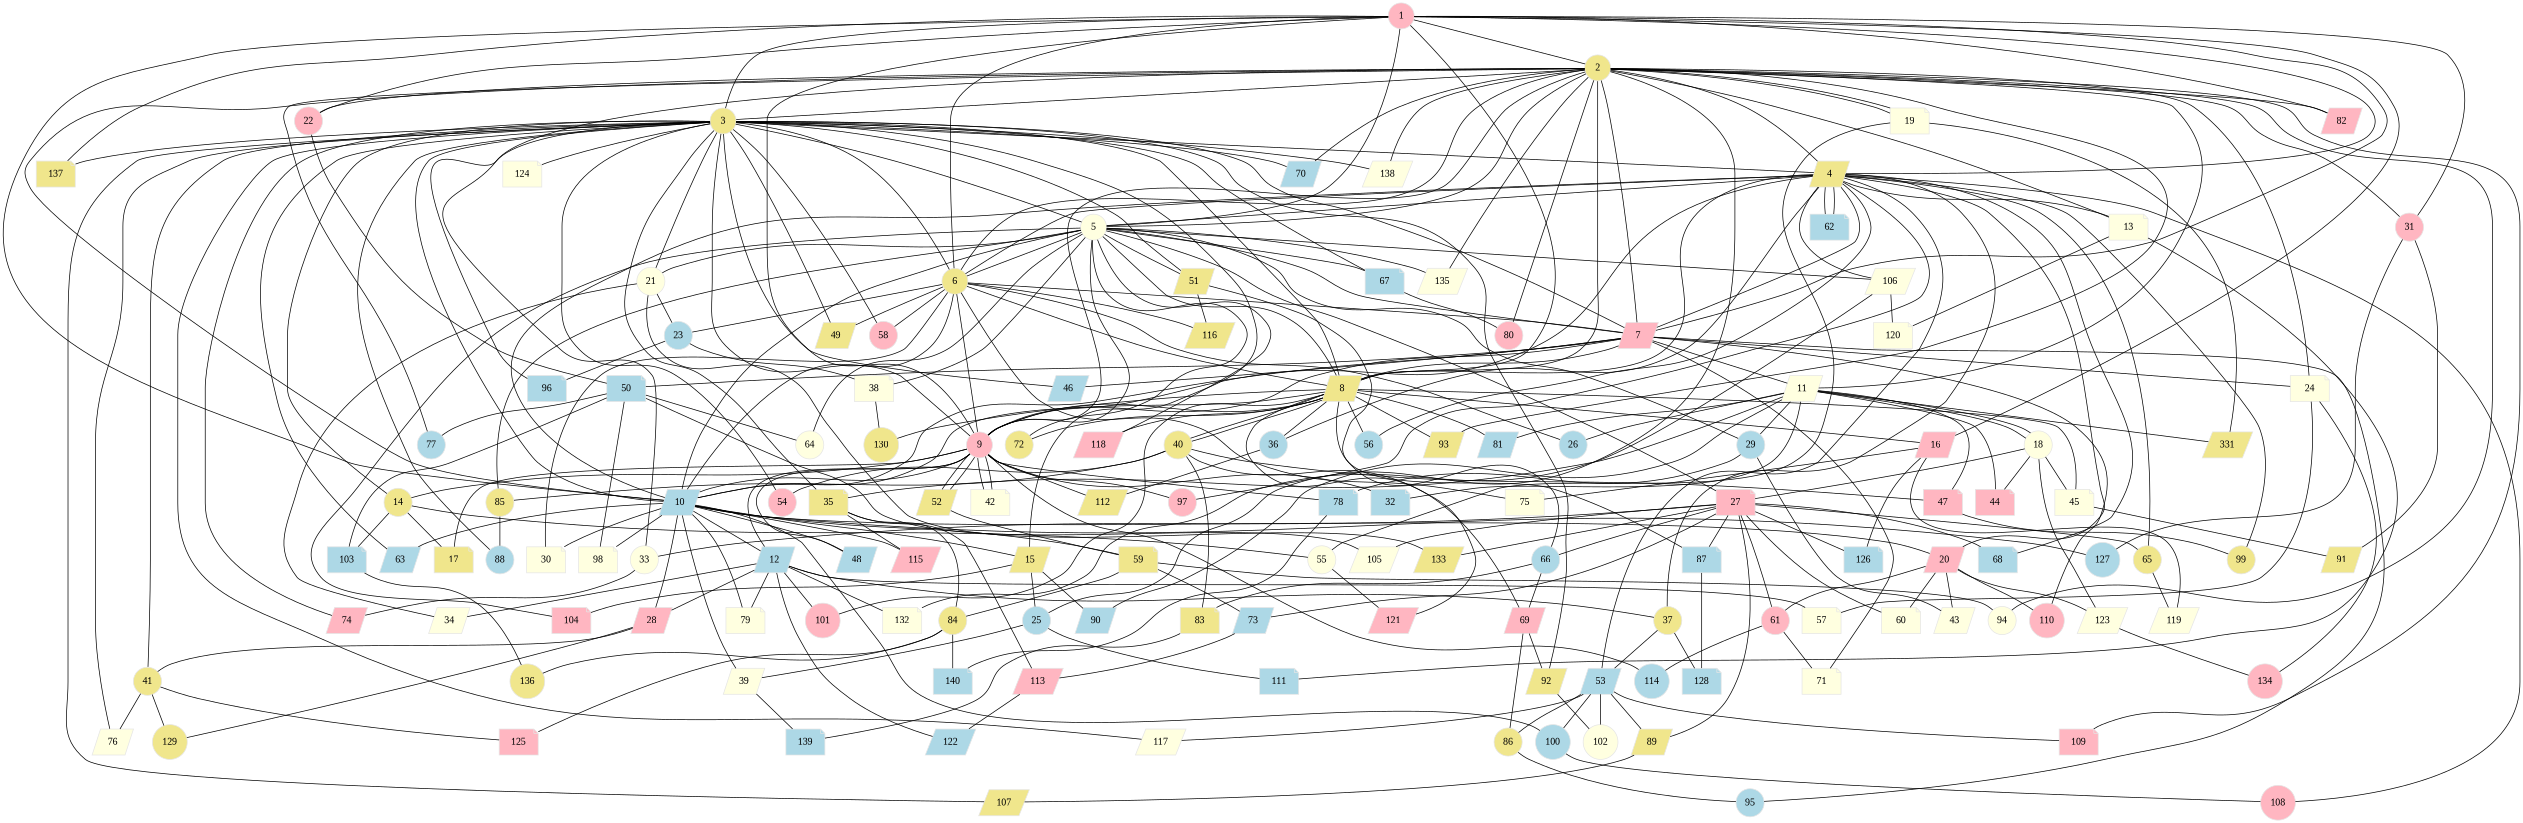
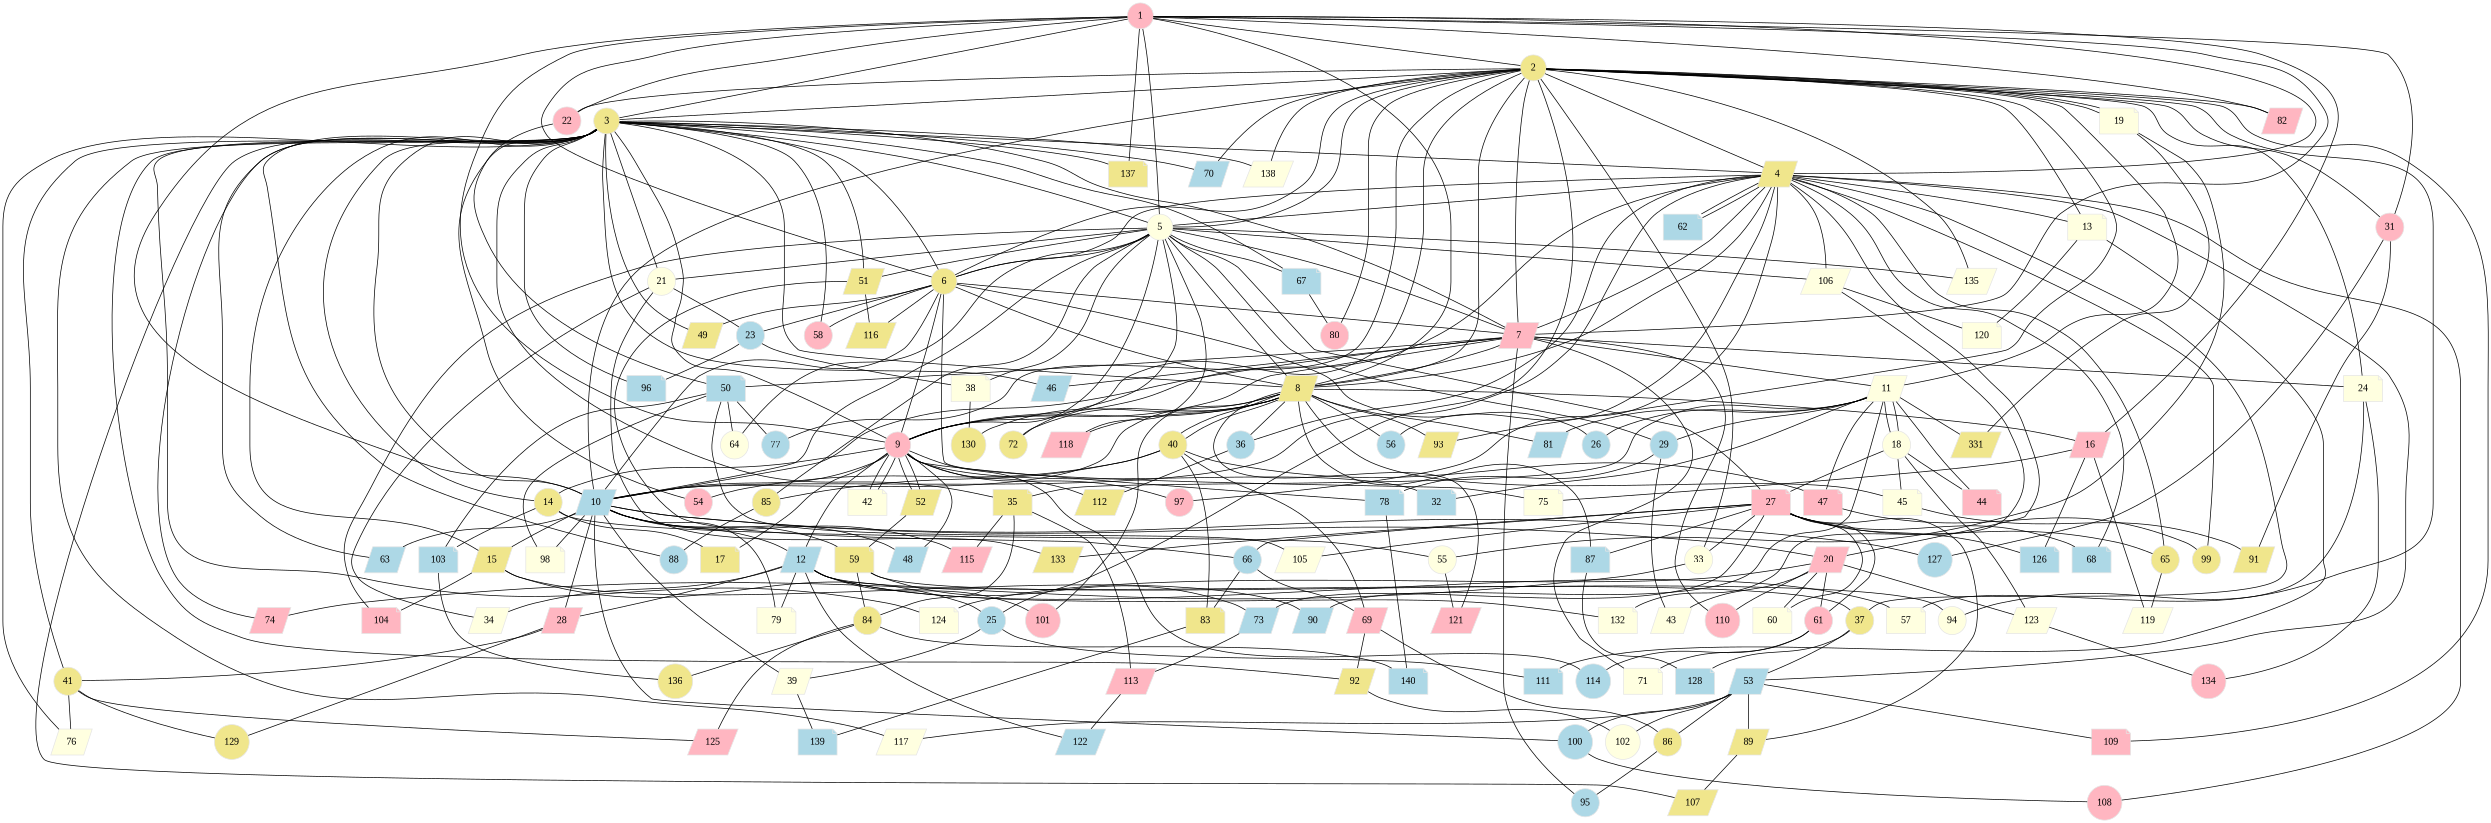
  graph {
    fontname="Liberation Serif"
    node [color=gray90 fillcolor=lightblue fontname="Liberation Serif" shape=circle style=filled]
    edge [fontname="Liberation Serif"]
    1 [fillcolor=lightpink]
    2 [fillcolor=khaki]
    3 [fillcolor=khaki]
    4 [fillcolor=khaki shape=parallelogram]
    5 [fillcolor=lightyellow]
    6 [fillcolor=khaki]
    7 [fillcolor=lightpink shape=parallelogram]
    8 [fillcolor=khaki shape=parallelogram]
    9 [fillcolor=lightpink]
    10 [shape=parallelogram]
    16 [fillcolor=lightpink shape=parallelogram]
    22 [fillcolor=lightpink]
    31 [fillcolor=lightpink]
    82 [fillcolor=lightpink shape=parallelogram]
    137 [fillcolor=khaki shape=note]
    11 [fillcolor=lightyellow shape=parallelogram]
    13 [fillcolor=lightyellow shape=note]
    19 [fillcolor=lightyellow shape=note]
    24 [fillcolor=lightyellow shape=note]
    25
    33 [fillcolor=lightyellow]
    70 [shape=parallelogram]
    77
    80 [fillcolor=lightpink]
    93 [fillcolor=khaki shape=parallelogram]
    94 [fillcolor=lightyellow]
    109 [fillcolor=lightpink shape=note]
    135 [fillcolor=lightyellow shape=parallelogram]
    138 [fillcolor=lightyellow shape=parallelogram]
    14 [fillcolor=khaki]
    15 [fillcolor=khaki shape=parallelogram]
    21 [fillcolor=lightyellow]
    35 [fillcolor=khaki shape=note]
    41 [fillcolor=khaki]
    46 [shape=parallelogram]
    49 [fillcolor=khaki shape=parallelogram]
    51 [fillcolor=khaki shape=parallelogram]
    54 [fillcolor=lightpink]
    58 [fillcolor=lightpink]
    63 [shape=parallelogram]
    67 [shape=note]
    74 [fillcolor=lightpink shape=parallelogram]
    76 [fillcolor=lightyellow shape=parallelogram]
    88
    92 [fillcolor=khaki shape=parallelogram]
    96 [shape=note]
    107 [fillcolor=khaki shape=parallelogram]
    117 [fillcolor=lightyellow shape=parallelogram]
    124 [fillcolor=lightyellow shape=note]
    20 [fillcolor=lightpink shape=parallelogram]
    36
    37 [fillcolor=khaki]
    53 [shape=parallelogram]
    56
    62 [shape=note]
    65 [fillcolor=khaki]
    68 [shape=note]
    97 [fillcolor=lightpink]
    99 [fillcolor=khaki]
    106 [fillcolor=lightyellow shape=parallelogram]
    108 [fillcolor=lightpink]
    27 [fillcolor=lightpink shape=note]
    29
    38 [fillcolor=lightyellow shape=note]
    64 [fillcolor=lightyellow]
    72 [fillcolor=khaki]
    85 [fillcolor=khaki]
    104 [fillcolor=lightpink shape=note]
    118 [fillcolor=lightpink shape=parallelogram]
    23
    26
-   30 [fillcolor=lightyellow shape=note]
    75 [fillcolor=lightyellow shape=note]
    116 [fillcolor=khaki shape=parallelogram]
    50 [shape=note]
    71 [fillcolor=lightyellow shape=note]
    95
    110 [fillcolor=lightpink]
    40 [fillcolor=khaki]
    45 [fillcolor=lightyellow shape=note]
    81 [shape=parallelogram]
    87 [shape=note]
    101 [fillcolor=lightpink]
    121 [fillcolor=lightpink shape=parallelogram]
    130 [fillcolor=khaki]
    12 [shape=parallelogram]
    17 [fillcolor=khaki shape=note]
    32 [shape=note]
    42 [fillcolor=lightyellow shape=note]
    48 [shape=parallelogram]
    52 [fillcolor=khaki shape=parallelogram]
    78 [shape=note]
    112 [fillcolor=khaki shape=parallelogram]
    114
    28 [fillcolor=lightpink shape=parallelogram]
    39 [fillcolor=lightyellow shape=parallelogram]
    59 [fillcolor=khaki shape=note]
    79 [fillcolor=lightyellow shape=note]
    98 [fillcolor=lightyellow shape=note]
    100
    115 [fillcolor=lightpink shape=parallelogram]
    127
    119 [fillcolor=lightyellow shape=parallelogram]
    126 [shape=note]
    91 [fillcolor=khaki shape=parallelogram]
    18 [fillcolor=lightyellow]
    44 [fillcolor=lightpink shape=note]
    47 [fillcolor=lightpink shape=note]
    90 [shape=parallelogram]
    n110 [fillcolor=khaki label=331 shape=parallelogram]
    111 [shape=note]
    120 [fillcolor=lightyellow shape=note]
    55 [fillcolor=lightyellow]
    57 [fillcolor=lightyellow shape=note]
    134 [fillcolor=lightpink]
    103 [shape=note]
    34 [fillcolor=lightyellow shape=parallelogram]
    133 [fillcolor=khaki shape=parallelogram]
    84 [fillcolor=khaki]
    113 [fillcolor=lightpink shape=parallelogram]
    129 [fillcolor=khaki]
-   125 [fillcolor=lightpink shape=note]
+   125 [fillcolor=lightpink shape=parallelogram]
    66
    102 [fillcolor=lightyellow]
    123 [fillcolor=lightyellow shape=parallelogram]
    43 [fillcolor=lightyellow shape=parallelogram]
    60 [fillcolor=lightyellow shape=note]
    61 [fillcolor=lightpink]
    128 [shape=note]
    89 [fillcolor=khaki shape=parallelogram]
    86 [fillcolor=khaki]
    132 [fillcolor=lightyellow shape=note]
    73 [shape=parallelogram]
    105 [fillcolor=lightyellow shape=parallelogram]
    69 [fillcolor=lightpink shape=parallelogram]
    83 [fillcolor=khaki shape=note]
    122 [shape=parallelogram]
    140 [shape=note]
    139 [shape=note]
    136 [fillcolor=khaki]
    1 -- 2
    1 -- 3
    1 -- 4
    1 -- 5
    1 -- 6
    1 -- 7
    1 -- 8
    1 -- 9
    1 -- 10
    1 -- 16
    1 -- 22
    1 -- 31
    1 -- 82
    1 -- 137
    2 -- 3
    2 -- 4
    2 -- 5
    2 -- 6
    2 -- 7
    2 -- 8
    2 -- 9
    2 -- 10
    2 -- 22
    2 -- 31
    2 -- 82
    2 -- 11
    2 -- 13
    2 -- 19
    2 -- 19
    2 -- 24
    2 -- 25
    2 -- 33
    2 -- 70
    2 -- 77
    2 -- 80
    2 -- 93
    2 -- 94
    2 -- 109
    2 -- 135
    2 -- 138
    3 -- 4
    3 -- 5
    3 -- 6
    3 -- 7
    3 -- 8
    3 -- 9
    3 -- 10
    3 -- 137
    3 -- 70
    3 -- 138
    3 -- 14
    3 -- 15
    3 -- 21
    3 -- 35
    3 -- 41
    3 -- 46
    3 -- 49
    3 -- 51
    3 -- 54
    3 -- 58
    3 -- 63
    3 -- 67
    3 -- 74
    3 -- 76
    3 -- 88
    3 -- 92
    3 -- 96
    3 -- 107
    3 -- 117
    3 -- 124
    4 -- 5
    4 -- 6
    4 -- 7
    4 -- 8
    4 -- 9
    4 -- 10
    4 -- 13
    4 -- 20
    4 -- 36
    4 -- 37
    4 -- 53
    4 -- 56
    4 -- 62
    4 -- 62
    4 -- 65
    4 -- 68
    4 -- 97
    4 -- 99
    4 -- 106
    4 -- 108
    5 -- 6
    5 -- 7
    5 -- 8
    5 -- 9
    5 -- 10
    5 -- 135
    5 -- 21
    5 -- 51
    5 -- 67
    5 -- 106
    5 -- 27
    5 -- 29
    5 -- 38
    5 -- 64
    5 -- 72
    5 -- 85
    5 -- 104
    5 -- 118
    6 -- 7
    6 -- 8
    6 -- 9
    6 -- 10
    6 -- 49
    6 -- 58
    6 -- 23
    6 -- 26
-   6 -- 30
    6 -- 75
    6 -- 116
    7 -- 8
    7 -- 9
    7 -- 10
    7 -- 11
    7 -- 24
    7 -- 46
    7 -- 50
    7 -- 71
    7 -- 95
    7 -- 110
    8 -- 9
    8 -- 10
    8 -- 16
    8 -- 93
    8 -- 36
    8 -- 56
    8 -- 72
    8 -- 118
    8 -- 40
    8 -- 40
    8 -- 45
    8 -- 81
    8 -- 87
    8 -- 101
    8 -- 121
    8 -- 130
    9 -- 10
    9 -- 14
    9 -- 97
    9 -- 12
    9 -- 17
    9 -- 32
    9 -- 42
    9 -- 42
    9 -- 48
    9 -- 52
    9 -- 52
    9 -- 78
    9 -- 112
    9 -- 114
    10 -- 15
    10 -- 63
    10 -- 20
-   10 -- 30
    10 -- 12
    10 -- 48
    10 -- 28
    10 -- 39
    10 -- 59
    10 -- 79
    10 -- 98
    10 -- 100
    10 -- 115
    10 -- 127
    16 -- 75
    16 -- 119
    16 -- 126
    22 -- 50
    31 -- 127
    31 -- 91
    11 -- 35
    11 -- 29
    11 -- 26
    11 -- 81
    11 -- 32
    11 -- 18
    11 -- 18
    11 -- 44
    11 -- 47
    11 -- 90
    11 -- n110
    13 -- 111
    13 -- 120
    19 -- n110
    19 -- 55
    24 -- 57
    24 -- 134
    25 -- 39
    25 -- 111
    33 -- 74
    14 -- 17
    14 -- 55
    14 -- 103
    15 -- 25
    15 -- 104
    15 -- 90
    21 -- 23
    21 -- 34
    21 -- 133
    35 -- 115
    35 -- 84
    35 -- 113
    41 -- 76
    41 -- 129
    41 -- 125
    51 -- 116
    51 -- 66
    67 -- 80
    92 -- 102
+   20 -- 124
    20 -- 110
    20 -- 123
    20 -- 43
    20 -- 60
    20 -- 61
    36 -- 112
    37 -- 53
    37 -- 128
    53 -- 109
    53 -- 117
    53 -- 100
    53 -- 102
    53 -- 89
    53 -- 86
    65 -- 119
    106 -- 120
    106 -- 132
    27 -- 33
    27 -- 65
    27 -- 68
    27 -- 87
    27 -- 126
    27 -- 133
    27 -- 66
    27 -- 60
    27 -- 61
    27 -- 89
    27 -- 73
    27 -- 105
    29 -- 78
    29 -- 43
    38 -- 130
    85 -- 88
    23 -- 96
    23 -- 38
    50 -- 77
    50 -- 64
    50 -- 98
    50 -- 103
    50 -- 105
    40 -- 54
    40 -- 85
    40 -- 47
    40 -- 69
    40 -- 83
    45 -- 91
    87 -- 128
    12 -- 37
    12 -- 101
    12 -- 28
    12 -- 79
    12 -- 57
    12 -- 34
    12 -- 132
    12 -- 122
    52 -- 59
    78 -- 140
    28 -- 41
    28 -- 129
    39 -- 139
    59 -- 94
    59 -- 84
    59 -- 73
    100 -- 108
    18 -- 27
    18 -- 45
    18 -- 44
    18 -- 123
    47 -- 99
    55 -- 121
    103 -- 136
    84 -- 125
    84 -- 140
    84 -- 136
    113 -- 122
    66 -- 69
    66 -- 83
    123 -- 134
    61 -- 71
    61 -- 114
    89 -- 107
    86 -- 95
    73 -- 113
    69 -- 92
    69 -- 86
    83 -- 139
  }
